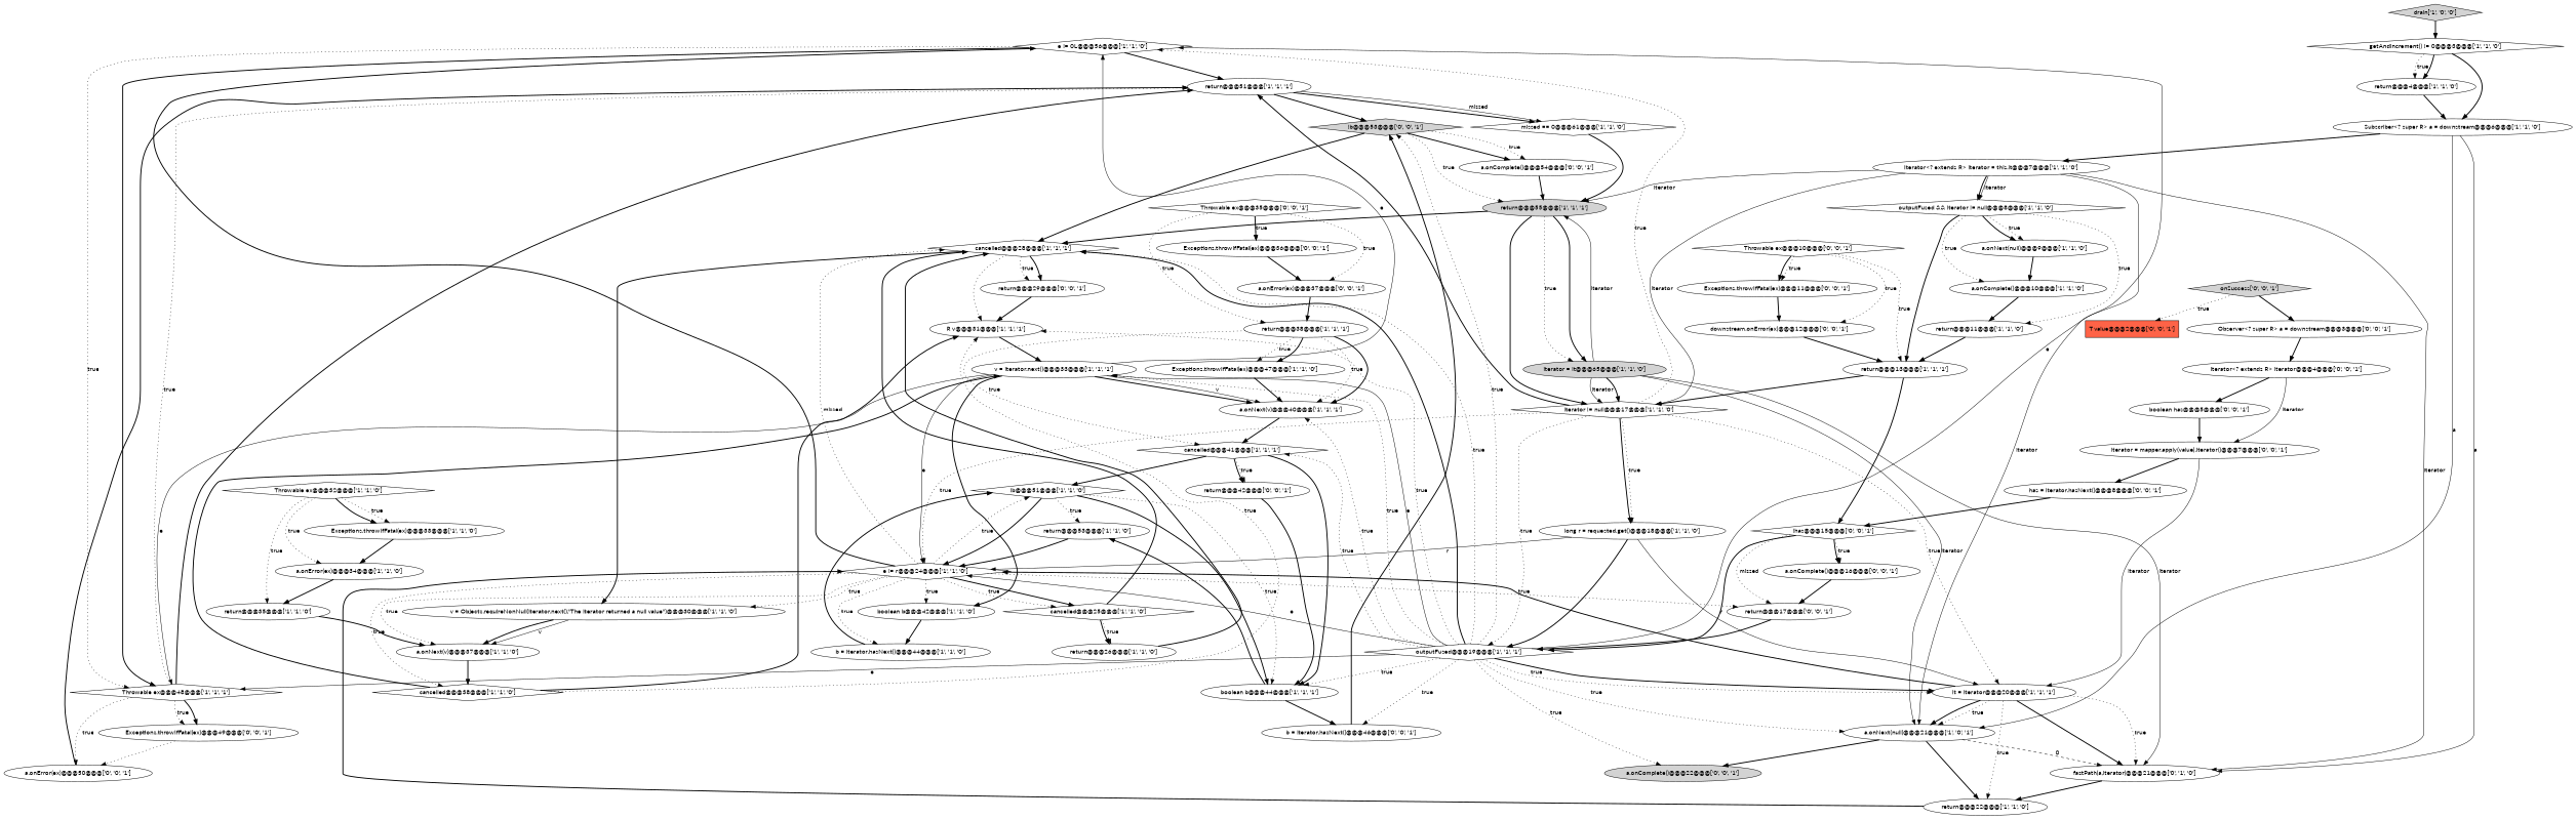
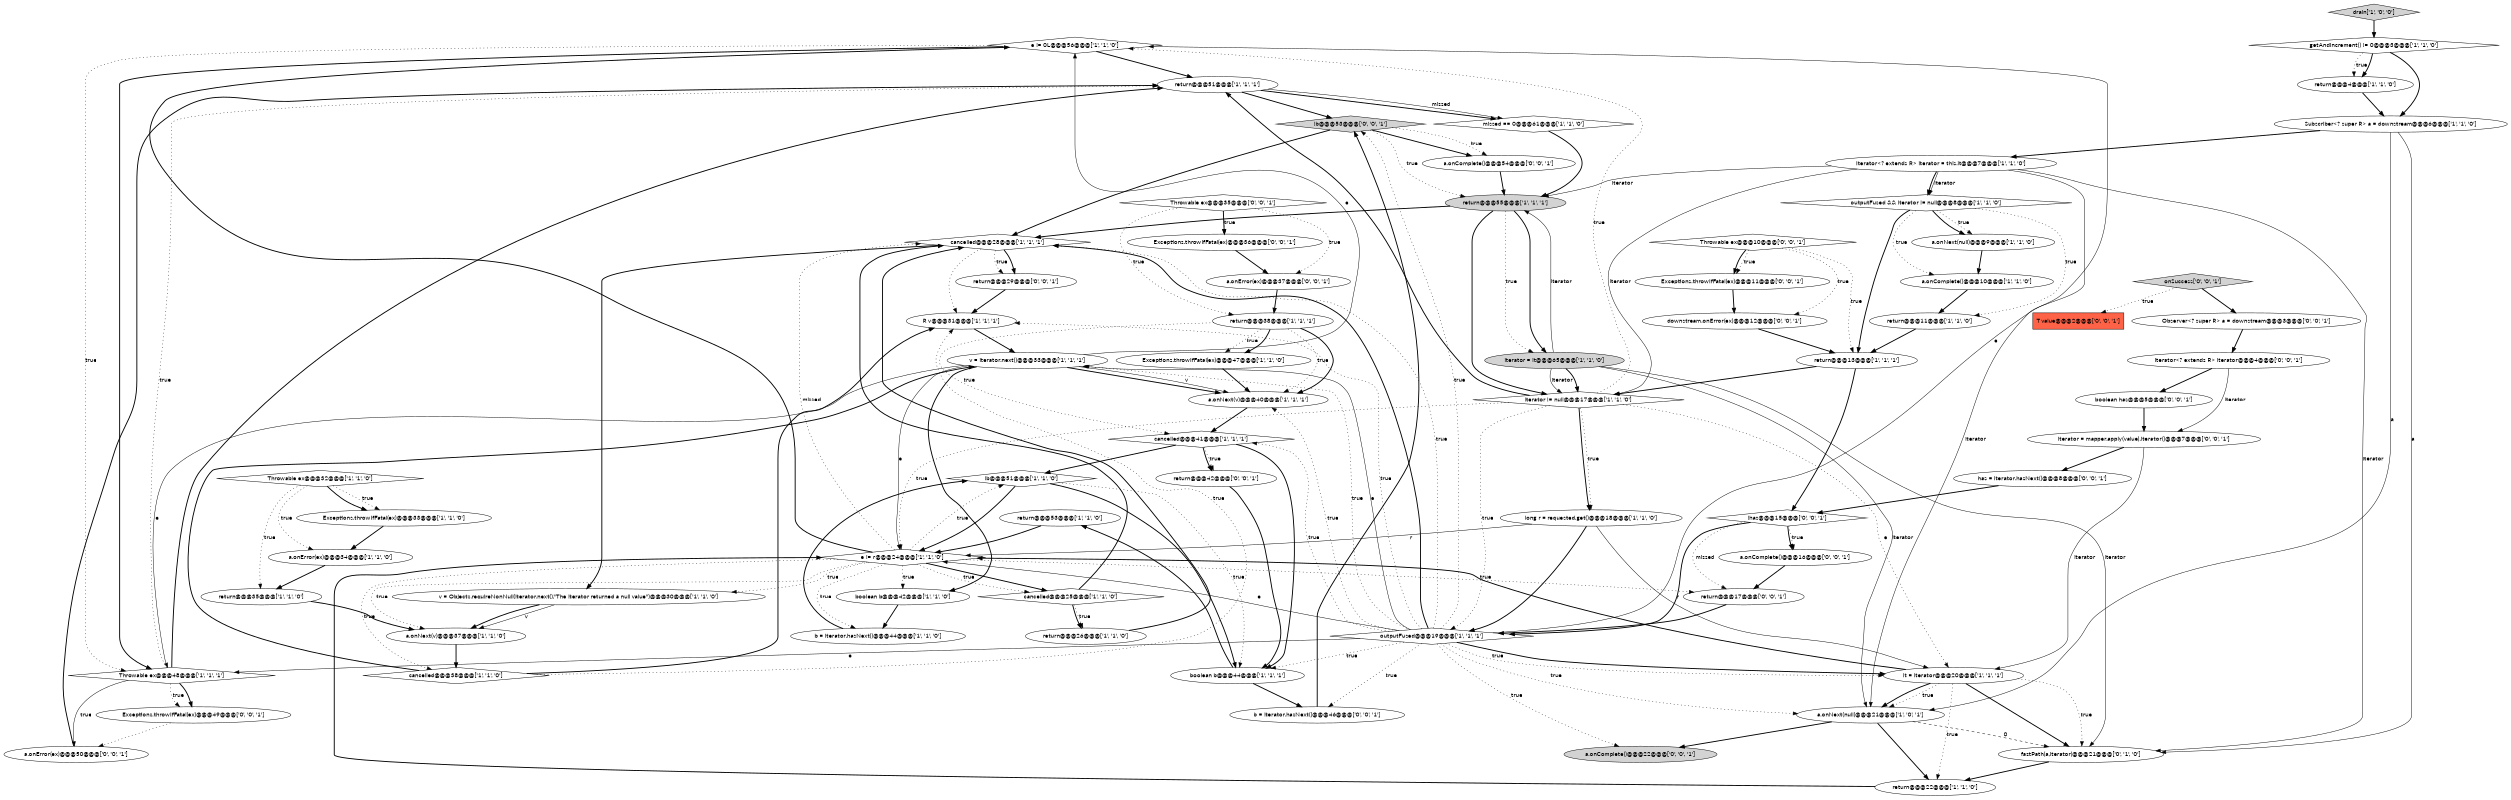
  digraph {
    fontname=Lato
    node [fillcolor=white fontname=Lato shape=ellipse style=filled]
    edge [fontname=Lato style=bold]
    n1 [label="e != 0L@@@56@@@['1', '1', '0']" shape=diamond]
    n2 [label="return@@@51@@@['1', '1', '1']"]
    n3 [label="Throwable ex@@@48@@@['1', '1', '1']" shape=diamond]
    n4 [fillcolor=lightgray label="!b@@@53@@@['0', '0', '1']" shape=diamond]
    n5 [label="missed == 0@@@61@@@['1', '1', '0']" shape=diamond]
    n6 [label="a.onError(ex)@@@50@@@['0', '0', '1']"]
    n7 [label="Exceptions.throwIfFatal(ex)@@@49@@@['0', '0', '1']"]
    n8 [fillcolor=tomato label="T value@@@2@@@['0', '0', '1']" shape=box]
    n9 [label="return@@@29@@@['0', '0', '1']"]
    n10 [label="R v@@@31@@@['1', '1', '1']"]
    n11 [label="v = iterator.next()@@@33@@@['1', '1', '1']"]
    n12 [label="cancelled@@@28@@@['1', '1', '1']" shape=diamond]
    n13 [fillcolor=lightgray label="return@@@55@@@['1', '1', '1']"]
    n14 [label="a.onComplete()@@@54@@@['0', '0', '1']"]
    n15 [label="return@@@53@@@['1', '1', '0']"]
    n16 [label="e != r@@@24@@@['1', '1', '0']" shape=diamond]
    n17 [label="a.onNext(v)@@@37@@@['1', '1', '0']"]
    n18 [label="!b@@@51@@@['1', '1', '0']" shape=diamond]
    n19 [label="boolean b@@@42@@@['1', '1', '0']"]
    n20 [label="b = iterator.hasNext()@@@44@@@['1', '1', '0']"]
    n21 [label="v = Objects.requireNonNull(iterator.next(),\"The iterator returned a null value\")@@@30@@@['1', '1', '0']"]
    n22 [label="cancelled@@@25@@@['1', '1', '0']" shape=diamond]
    n23 [label="return@@@17@@@['0', '0', '1']"]
    n24 [label="cancelled@@@38@@@['1', '1', '0']" shape=diamond]
    n25 [label="boolean b@@@44@@@['1', '1', '1']"]
    n26 [label="b = iterator.hasNext()@@@46@@@['0', '0', '1']"]
    n27 [label="downstream.onError(ex)@@@12@@@['0', '0', '1']"]
    n28 [label="return@@@13@@@['1', '1', '1']"]
    n29 [label="iterator != null@@@17@@@['1', '1', '0']" shape=diamond]
    n30 [label="!has@@@15@@@['0', '0', '1']" shape=diamond]
    n31 [label="Throwable ex@@@10@@@['0', '0', '1']" shape=diamond]
    n32 [label="Exceptions.throwIfFatal(ex)@@@11@@@['0', '0', '1']"]
    n33 [label="it = iterator@@@20@@@['1', '1', '1']"]
    n34 [label="return@@@22@@@['1', '1', '0']"]
    n35 [label="a.onNext(null)@@@21@@@['1', '0', '1']"]
    n36 [label="fastPath(a,iterator)@@@21@@@['0', '1', '0']"]
    n37 [fillcolor=lightgray label="a.onComplete()@@@22@@@['0', '0', '1']"]
    n38 [label="return@@@35@@@['1', '1', '0']"]
    n39 [label="a.onError(ex)@@@34@@@['1', '1', '0']"]
    n40 [label="cancelled@@@41@@@['1', '1', '1']" shape=diamond]
    n41 [label="return@@@42@@@['0', '0', '1']"]
    n42 [label="long r = requested.get()@@@18@@@['1', '1', '0']"]
    n43 [label="outputFused@@@19@@@['1', '1', '1']" shape=diamond]
    n44 [label="a.onNext(v)@@@40@@@['1', '1', '1']"]
    n45 [label="a.onComplete()@@@16@@@['0', '0', '1']"]
    n46 [label="Throwable ex@@@32@@@['1', '1', '0']" shape=diamond]
    n47 [label="Exceptions.throwIfFatal(ex)@@@33@@@['1', '1', '0']"]
    n48 [label="a.onComplete()@@@10@@@['1', '1', '0']"]
    n49 [label="return@@@11@@@['1', '1', '0']"]
    n50 [fillcolor=lightgray label="drain['1', '0', '0']" shape=diamond]
    n51 [label="getAndIncrement() != 0@@@3@@@['1', '1', '0']" shape=diamond]
    n52 [label="Subscriber<? super R> a = downstream@@@6@@@['1', '1', '0']"]
    n53 [label="return@@@4@@@['1', '1', '0']"]
    n54 [label="iterator = mapper.apply(value).iterator()@@@7@@@['0', '0', '1']"]
    n55 [label="has = iterator.hasNext()@@@8@@@['0', '0', '1']"]
    n56 [label="Iterator<? extends R> iterator = this.it@@@7@@@['1', '1', '0']"]
    n57 [label="outputFused && iterator != null@@@8@@@['1', '1', '0']" shape=diamond]
    n58 [label="return@@@26@@@['1', '1', '0']"]
    n59 [fillcolor=lightgray label="iterator = it@@@65@@@['1', '1', '0']"]
    n60 [label="a.onNext(null)@@@9@@@['1', '1', '0']"]
    n61 [label="Throwable ex@@@35@@@['0', '0', '1']" shape=diamond]
    n62 [label="return@@@38@@@['1', '1', '1']"]
    n63 [label="a.onError(ex)@@@37@@@['0', '0', '1']"]
    n64 [label="Exceptions.throwIfFatal(ex)@@@36@@@['0', '0', '1']"]
    n65 [label="Exceptions.throwIfFatal(ex)@@@47@@@['1', '1', '0']"]
    n66 [fillcolor=lightgray label="onSuccess['0', '0', '1']" shape=diamond]
    n67 [label="Observer<? super R> a = downstream@@@3@@@['0', '0', '1']"]
    n68 [label="Iterator<? extends R> iterator@@@4@@@['0', '0', '1']"]
    n69 [label="boolean has@@@5@@@['0', '0', '1']"]
    n1 -> n2
    n1 -> n3 [label=true style=dotted]
    n1 -> n3
    n2 -> n4
    n2 -> n5
    n2 -> n5 [label=missed style=solid]
    n3 -> n2 [label=true style=dotted]
    n3 -> n2
-   n3 -> n6 [label=true style=dotted]
+   n3 -> n6 [label=true style=solid]
    n3 -> n7
    n3 -> n7 [label=true style=dotted]
    n4 -> n12
    n4 -> n13 [label=true style=dotted]
    n4 -> n14 [label=true style=dotted]
    n4 -> n14
    n5 -> n13
    n6 -> n2
    n7 -> n6 [style=dotted]
    n9 -> n10
    n10 -> n11
    n11 -> n1 [label=e style=solid]
    n11 -> n3 [label=e style=solid]
    n11 -> n16 [label=e style=solid]
    n11 -> n19
    n11 -> n44
    n11 -> n44 [label=v style=solid]
    n12 -> n9
    n12 -> n9 [label=true style=dotted]
    n12 -> n10 [style=dotted]
    n12 -> n21
    n13 -> n12
    n13 -> n29
    n13 -> n59
    n13 -> n59 [label=true style=dotted]
    n14 -> n13
    n15 -> n16
    n16 -> n1
    n16 -> n12 [label=missed style=dotted]
    n16 -> n17 [label=true style=dotted]
    n16 -> n18 [label=true style=dotted]
    n16 -> n19 [label=true style=dotted]
    n16 -> n20 [label=true style=dotted]
    n16 -> n21 [label=true style=dotted]
    n16 -> n22
    n16 -> n22 [label=true style=dotted]
    n16 -> n23 [label=true style=dotted]
    n16 -> n24 [label=true style=dotted]
    n17 -> n24
-   n18 -> n15 [label=true style=dotted]
    n18 -> n16
    n18 -> n25 [label=true style=dotted]
    n18 -> n25
    n19 -> n20
    n20 -> n18
    n21 -> n17 [label=v style=solid]
    n21 -> n17
    n22 -> n12
    n22 -> n58 [label=true style=dotted]
    n22 -> n58
    n23 -> n43
    n24 -> n10
    n24 -> n10 [label=true style=dotted]
    n24 -> n11
    n25 -> n15
    n25 -> n26
    n26 -> n4
    n27 -> n28
    n28 -> n29
    n28 -> n30
    n29 -> n1 [label=true style=dotted]
    n29 -> n2
    n29 -> n16 [label=true style=dotted]
-   n29 -> n33 [label=true style=dotted]
+   n29 -> n33 [label=e style=dotted]
    n29 -> n42 [label=true style=dotted]
    n29 -> n42
    n29 -> n43 [label=true style=dotted]
    n30 -> n23 [label=missed style=dotted]
    n30 -> n43
    n30 -> n45 [label=true style=dotted]
    n30 -> n45
    n31 -> n27 [label=true style=dotted]
    n31 -> n28 [label=true style=dotted]
    n31 -> n32 [label=true style=dotted]
    n31 -> n32
    n32 -> n27
    n33 -> n16
    n33 -> n34 [label=true style=dotted]
    n33 -> n35 [label=true style=dotted]
    n33 -> n35
    n33 -> n36 [label=true style=dotted]
    n33 -> n36
    n34 -> n16
    n35 -> n34
    n35 -> n36 [label=0 style=dashed]
    n35 -> n37
    n36 -> n34
    n38 -> n17
    n39 -> n38
    n40 -> n18
    n40 -> n25
    n40 -> n41
    n40 -> n41 [label=true style=dotted]
    n41 -> n25
    n42 -> n16 [label=r style=solid]
    n42 -> n33 [label=r style=solid]
    n42 -> n43
    n43 -> n1 [label=e style=solid]
    n43 -> n3 [label=e style=solid]
    n43 -> n4 [label=true style=dotted]
    n43 -> n10 [label=true style=dotted]
    n43 -> n11 [label=e style=solid]
    n43 -> n11 [label=true style=dotted]
    n43 -> n12
    n43 -> n12 [label=true style=dotted]
    n43 -> n16 [label=e style=solid]
    n43 -> n25 [label=true style=dotted]
    n43 -> n26 [label=true style=dotted]
    n43 -> n33
    n43 -> n33 [label=true style=dotted]
    n43 -> n35 [label=true style=dotted]
    n43 -> n37 [label=true style=dotted]
    n43 -> n40 [label=true style=dotted]
    n43 -> n44 [label=true style=dotted]
    n44 -> n40
    n45 -> n23
    n46 -> n38 [label=true style=dotted]
    n46 -> n39 [label=true style=dotted]
    n46 -> n47
    n46 -> n47 [label=true style=dotted]
    n47 -> n39
    n48 -> n49
    n49 -> n28
    n50 -> n51
    n51 -> n52
    n51 -> n53 [label=true style=dotted]
    n51 -> n53
    n52 -> n35 [label=a style=solid]
    n52 -> n36 [label=a style=solid]
    n52 -> n56
    n53 -> n52
    n54 -> n33 [label=iterator style=solid]
    n54 -> n55
    n55 -> n30
    n56 -> n13 [label=iterator style=solid]
    n56 -> n29 [label=iterator style=solid]
    n56 -> n35 [label=iterator style=solid]
    n56 -> n36 [label=iterator style=solid]
    n56 -> n57
    n56 -> n57 [label=iterator style=solid]
    n57 -> n28
    n57 -> n48 [label=true style=dotted]
    n57 -> n49 [label=true style=dotted]
    n57 -> n60 [label=true style=dotted]
    n57 -> n60
    n58 -> n12
    n59 -> n13 [label=iterator style=solid]
    n59 -> n29 [label=iterator style=solid]
    n59 -> n29
    n59 -> n35 [label=iterator style=solid]
    n59 -> n36 [label=iterator style=solid]
    n60 -> n48
    n61 -> n62 [label=true style=dotted]
    n61 -> n63 [label=true style=dotted]
    n61 -> n64 [label=true style=dotted]
    n61 -> n64
    n62 -> n40 [label=true style=dotted]
    n62 -> n44 [label=true style=dotted]
    n62 -> n44
    n62 -> n65 [label=true style=dotted]
    n62 -> n65
    n63 -> n62
    n64 -> n63
    n65 -> n44
    n66 -> n8 [label=true style=dotted]
    n66 -> n67
    n67 -> n68
    n68 -> n54 [label=iterator style=solid]
    n68 -> n69
    n69 -> n54
  }
